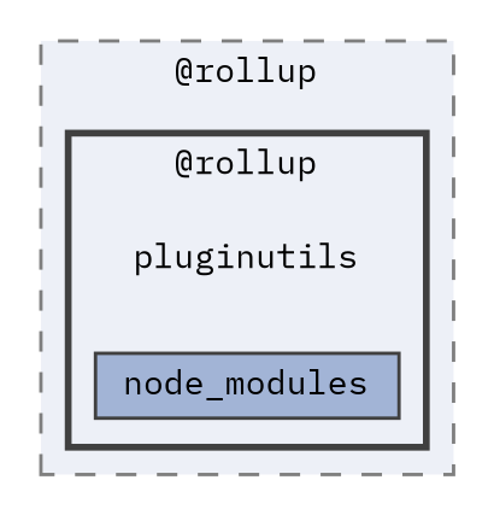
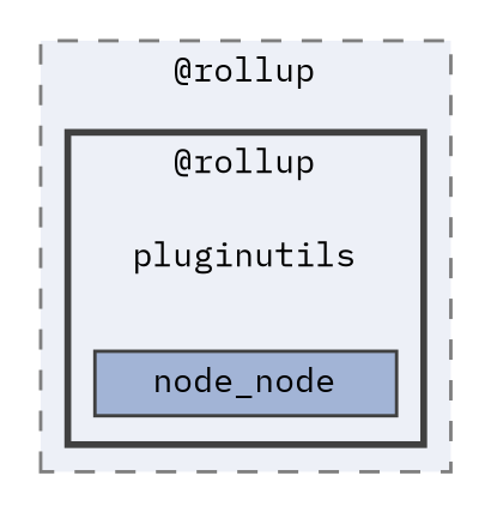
  digraph {
    compound=true
    rankdir=LR
    fontname="IBM Plex Mono"
    node [fontname="IBM Plex Mono" fontsize=10]
    n1 [height=0.2 label=pluginutils shape=plaintext width=0.4]
-   n2 [color=grey25 fillcolor="#a2b4d6" height=0.2 label=node_modules shape=box style=filled width=0.4]
+   n2 [color=grey25 fillcolor="#a2b4d6" height=0.2 label=node_node shape=box style=filled width=0.4]
    subgraph cluster_1 {
      bgcolor="#edf0f7"
      fontsize=10
      label="@rollup"
      pencolor=grey50
      style="filled,dashed"
      subgraph cluster_2 {
        bgcolor="#edf0f7"
        fontsize=10
        pencolor=grey25
        style="filled,bold"
        n1
        n2
      }
    }
  }
